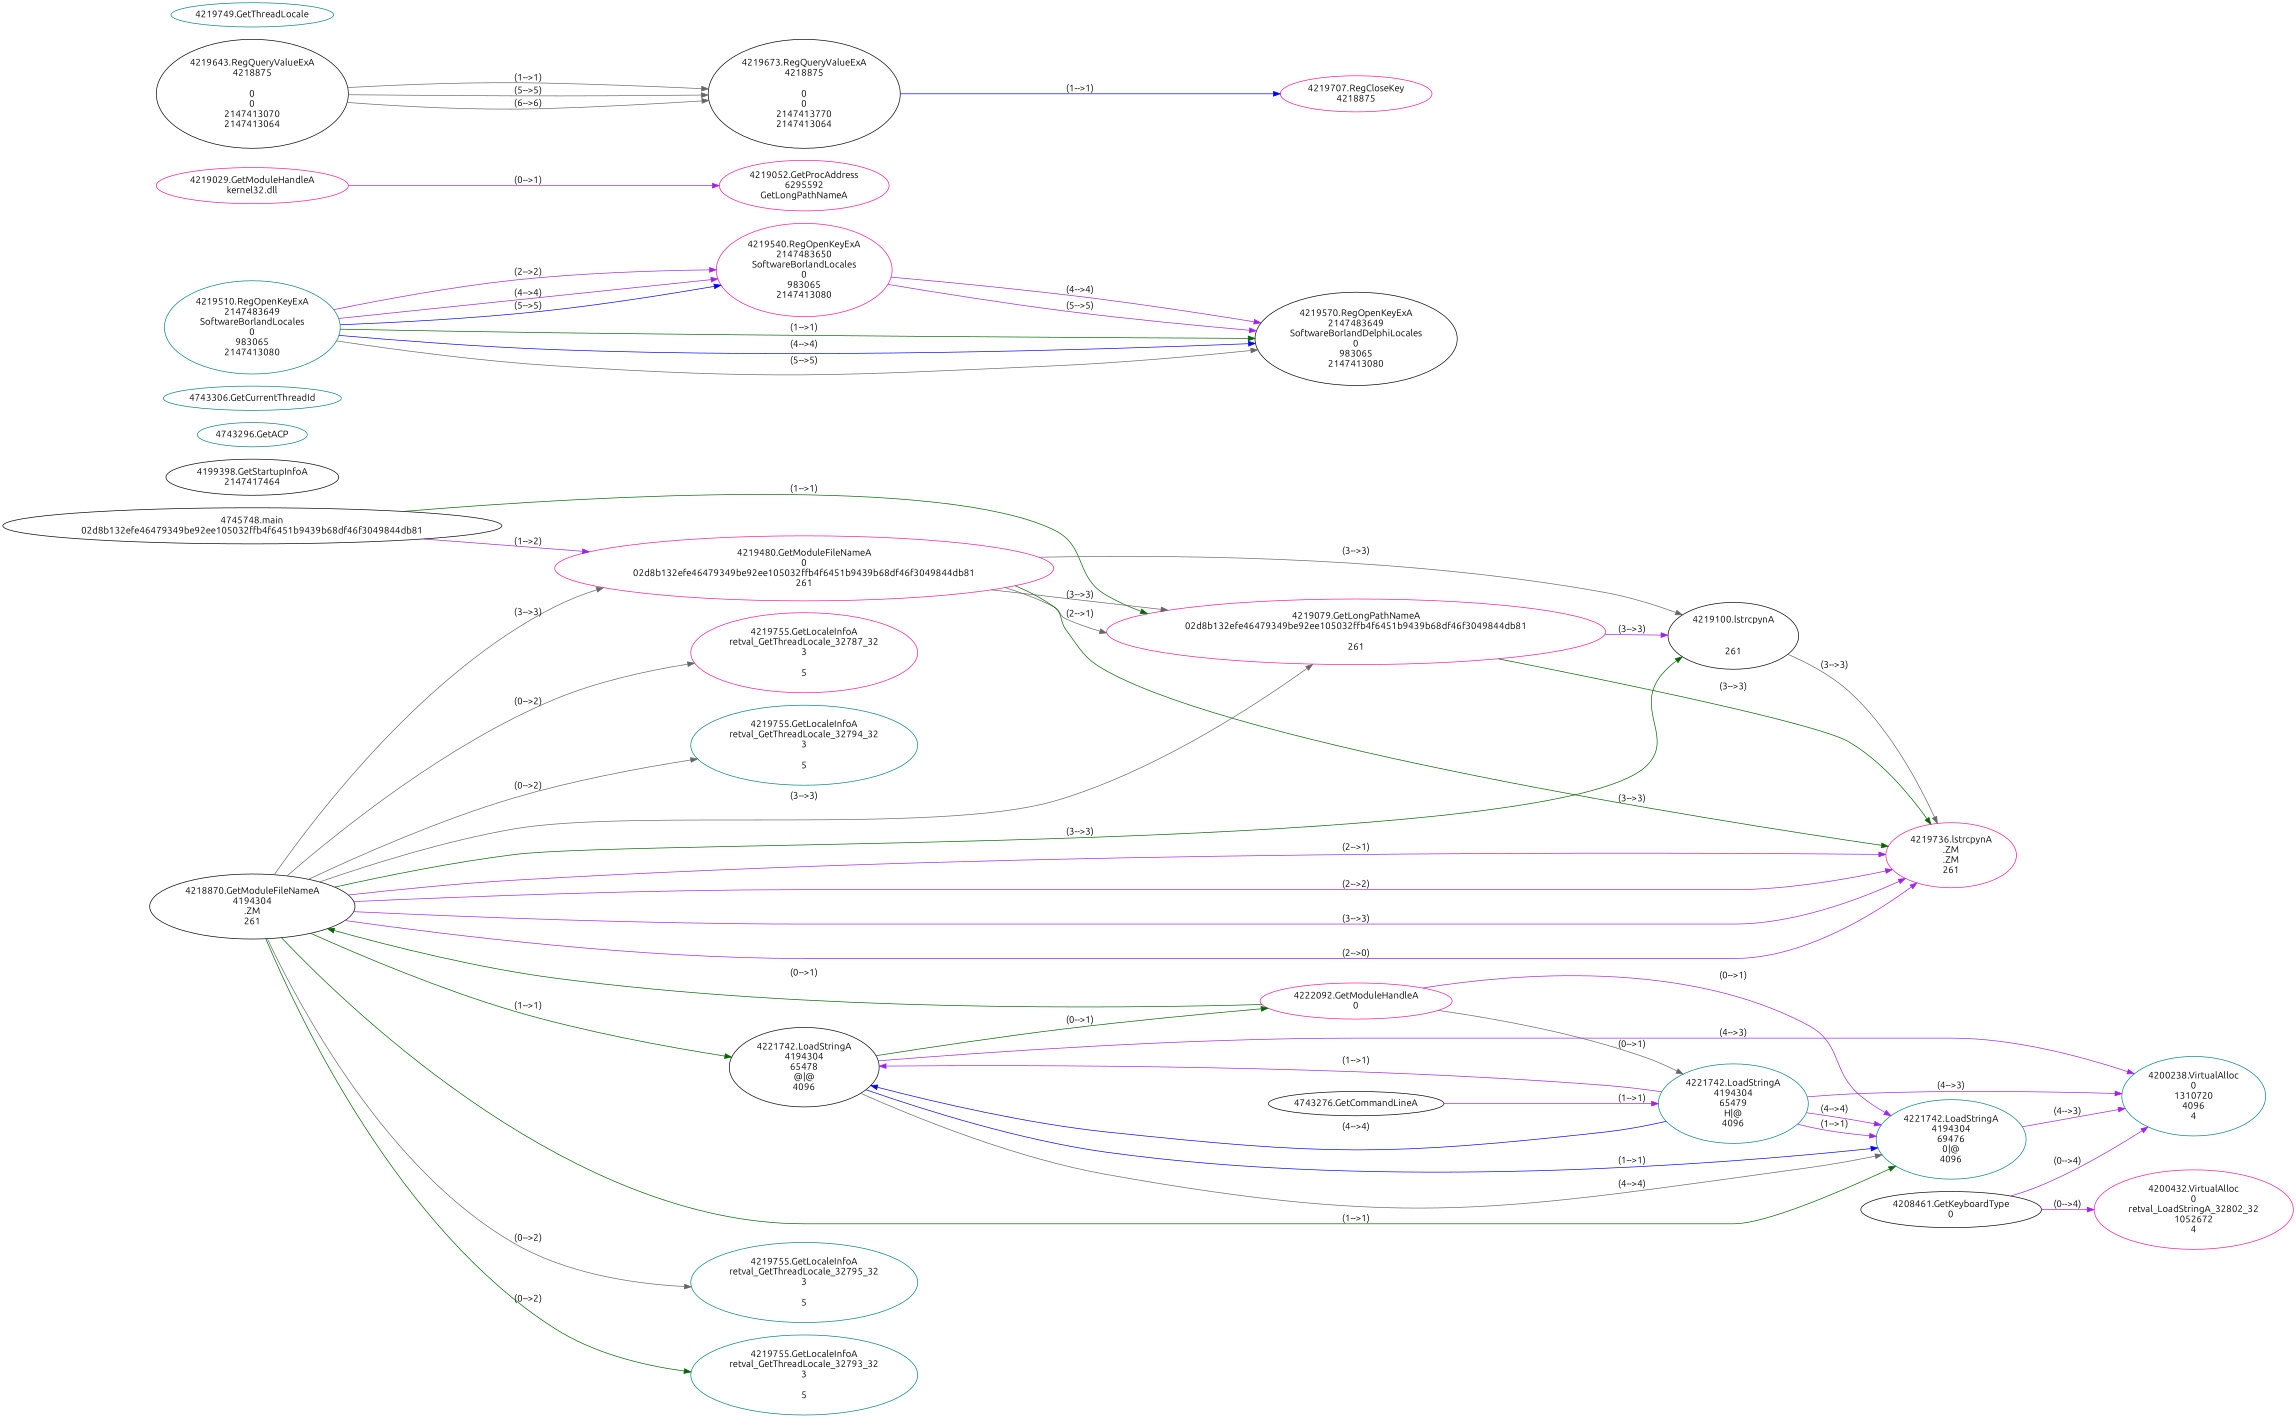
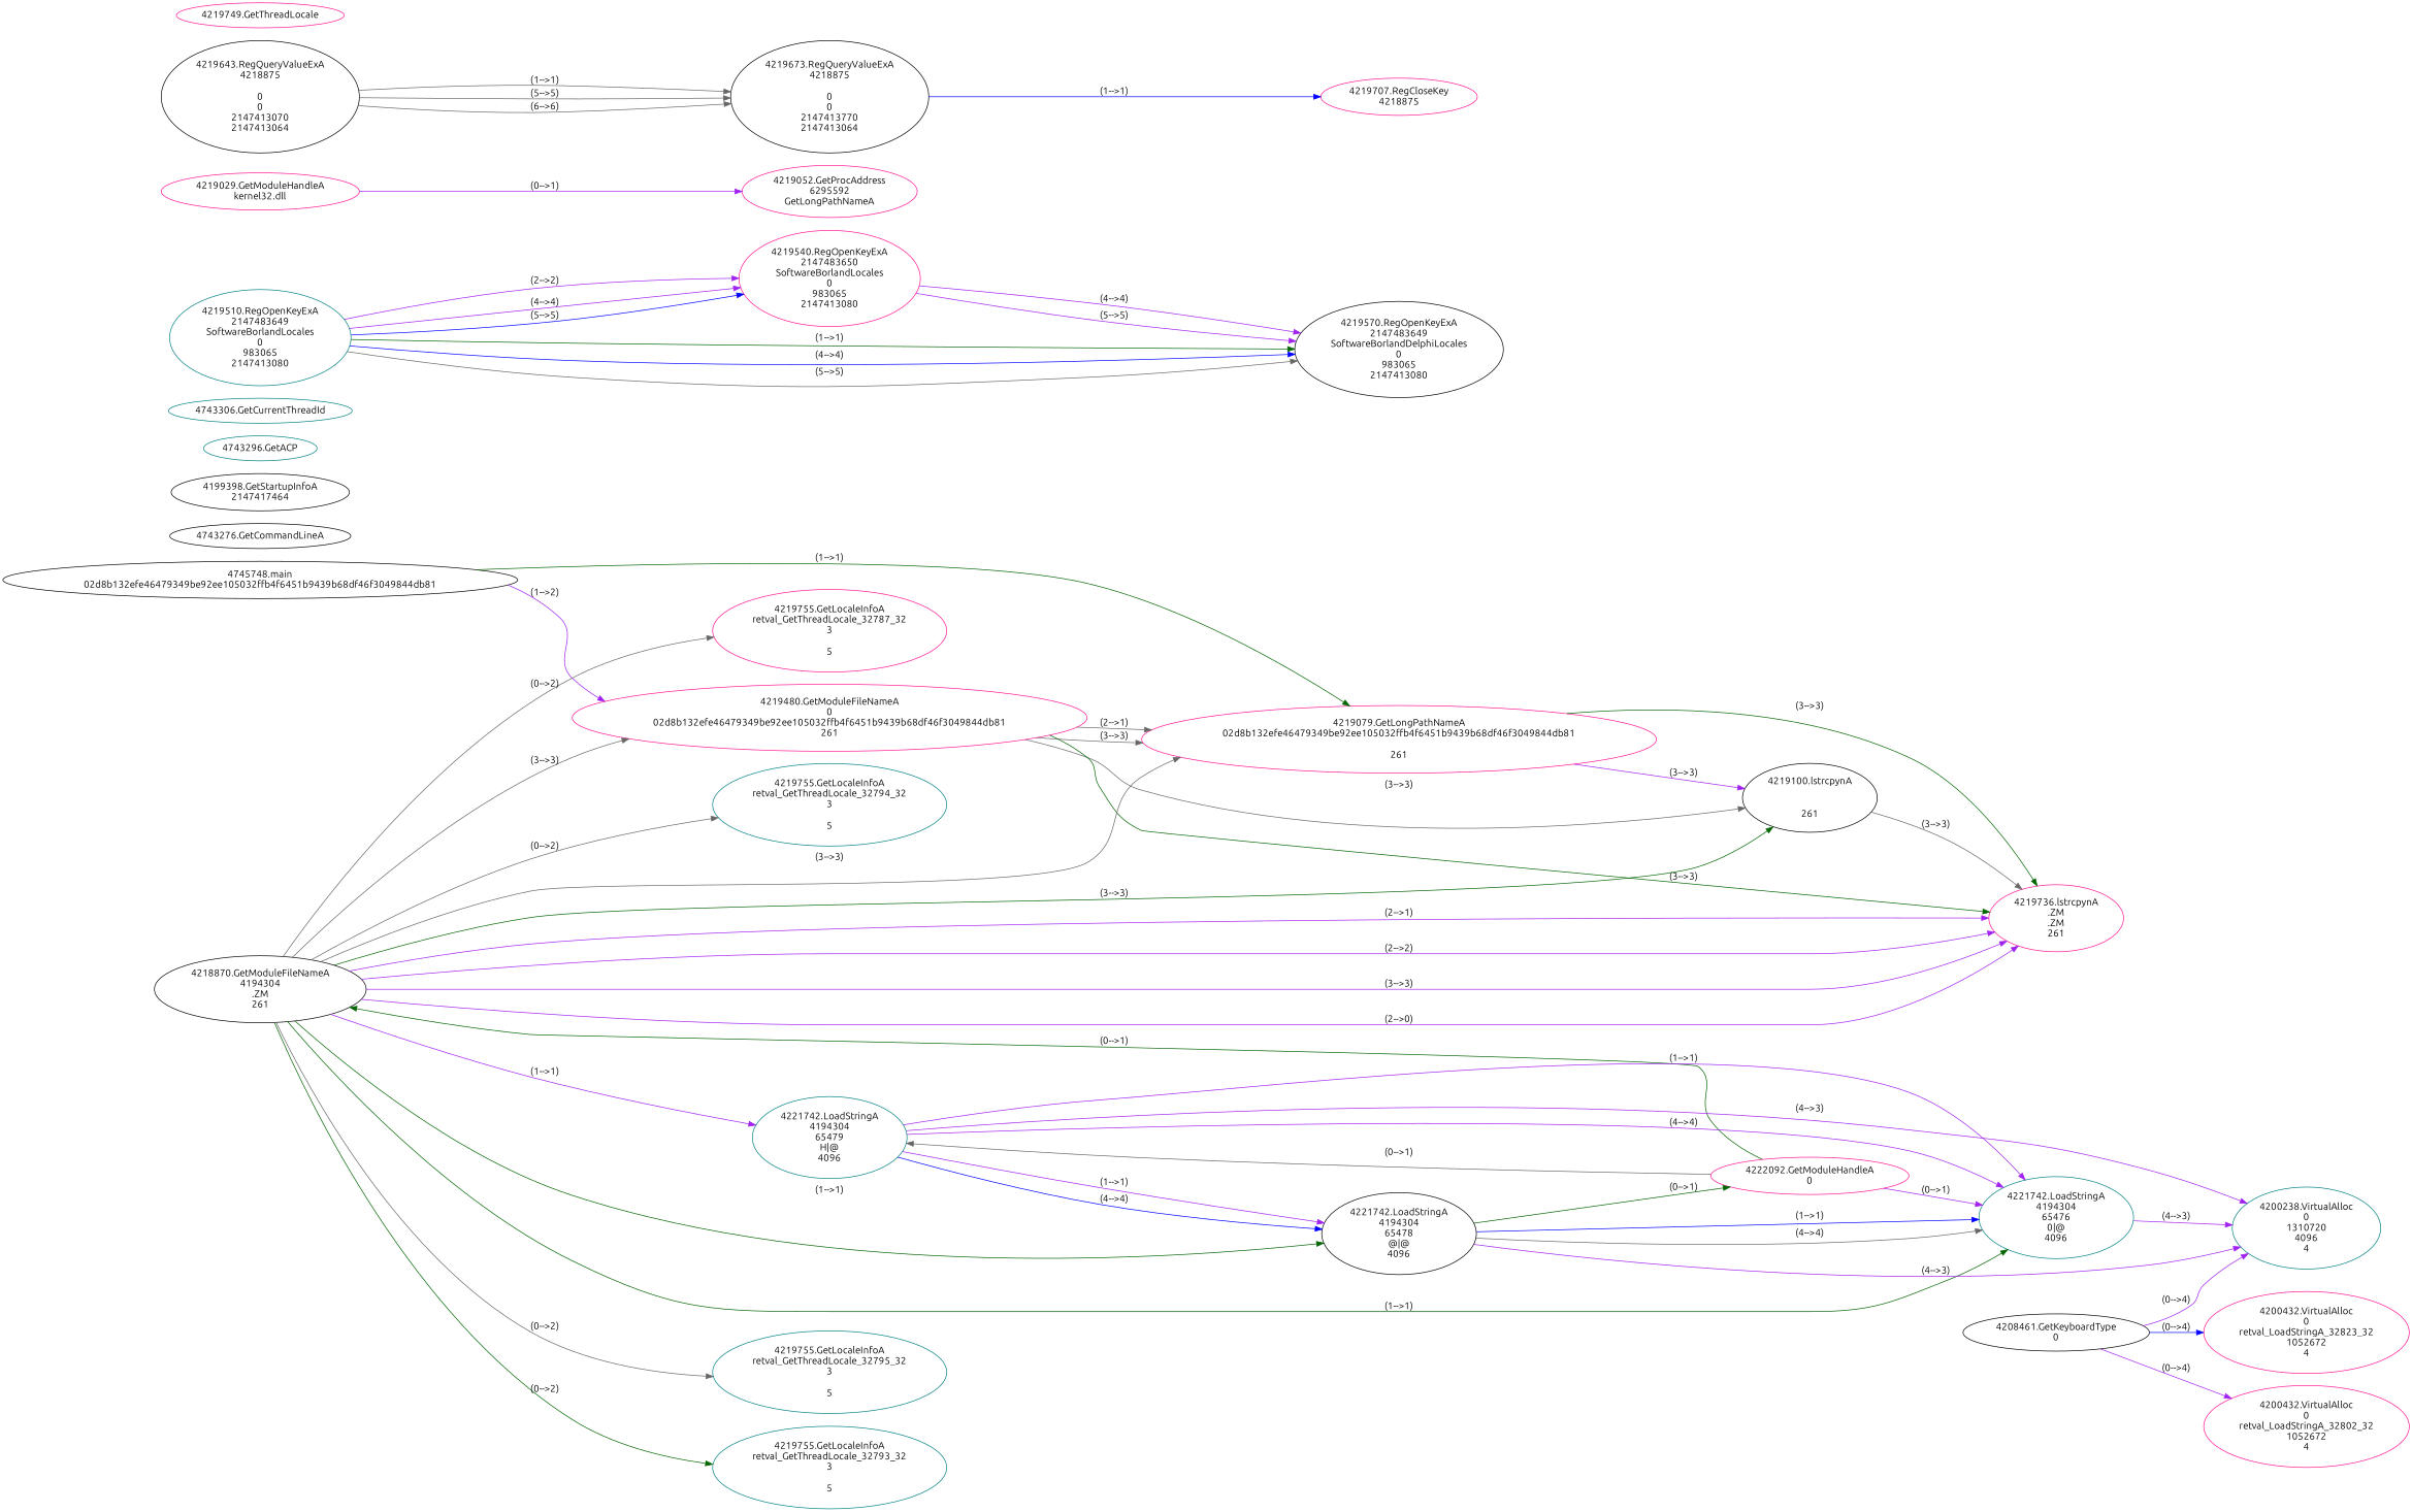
  digraph {
    fontname=Ubuntu
    rankdir=LR
    node [color=deeppink fontname=Ubuntu]
    edge [color=purple fontname=Ubuntu]
    n1 [color=black label="4745748.main\n02d8b132efe46479349be92ee105032ffb4f6451b9439b68df46f3049844db81"]
    n2 [label="4219480.GetModuleFileNameA\n0\n02d8b132efe46479349be92ee105032ffb4f6451b9439b68df46f3049844db81\n261"]
    n3 [label="4219079.GetLongPathNameA\n02d8b132efe46479349be92ee105032ffb4f6451b9439b68df46f3049844db81\n\n261"]
    n4 [color=black label="4219100.lstrcpynA\n\n\n261"]
    n5 [label="4219736.lstrcpynA\n.ZM\n.ZM\n261"]
    n6 [label="4222092.GetModuleHandleA\n0"]
    n7 [color=black label="4218870.GetModuleFileNameA\n4194304\n.ZM\n261"]
    n8 [color=teal label="4221742.LoadStringA\n4194304\n65479\nH|@\n4096"]
-   n9 [color=teal label="4221742.LoadStringA\n4194304\n69476\n0|@\n4096"]
+   n9 [color=teal label="4221742.LoadStringA\n4194304\n65476\n0|@\n4096"]
    n10 [color=black label="4221742.LoadStringA\n4194304\n65478\n@|@\n4096"]
    n11 [color=teal label="4219755.GetLocaleInfoA\nretval_GetThreadLocale_32795_32\n3\n\n5"]
    n12 [color=teal label="4219755.GetLocaleInfoA\nretval_GetThreadLocale_32793_32\n3\n\n5"]
    n13 [label="4219755.GetLocaleInfoA\nretval_GetThreadLocale_32787_32\n3\n\n5"]
    n14 [color=teal label="4219755.GetLocaleInfoA\nretval_GetThreadLocale_32794_32\n3\n\n5"]
    n15 [color=teal label="4200238.VirtualAlloc\n0\n1310720\n4096\n4"]
    n16 [color=black label="4208461.GetKeyboardType\n0"]
+   n17 [label="4200432.VirtualAlloc\n0\nretval_LoadStringA_32823_32\n1052672\n4"]
    n18 [label="4200432.VirtualAlloc\n0\nretval_LoadStringA_32802_32\n1052672\n4"]
    n19 [color=black label="4743276.GetCommandLineA\n"]
    n20 [color=black label="4199398.GetStartupInfoA\n2147417464"]
    n21 [color=teal label="4743296.GetACP\n"]
    n22 [color=teal label="4743306.GetCurrentThreadId\n"]
    n23 [color=teal label="4219510.RegOpenKeyExA\n2147483649\nSoftware\Borland\Locales\n0\n983065\n2147413080"]
    n24 [label="4219540.RegOpenKeyExA\n2147483650\nSoftware\Borland\Locales\n0\n983065\n2147413080"]
    n25 [color=black label="4219570.RegOpenKeyExA\n2147483649\nSoftware\Borland\Delphi\Locales\n0\n983065\n2147413080"]
    n26 [label="4219029.GetModuleHandleA\nkernel32.dll"]
    n27 [label="4219052.GetProcAddress\n6295592\nGetLongPathNameA"]
    n28 [color=black label="4219643.RegQueryValueExA\n4218875\n\n0\n0\n2147413070\n2147413064"]
    n29 [color=black label="4219673.RegQueryValueExA\n4218875\n\n0\n0\n2147413770\n2147413064"]
    n30 [label="4219707.RegCloseKey\n4218875"]
-   n31 [color=teal label="4219749.GetThreadLocale\n"]
+   n31 [label="4219749.GetThreadLocale\n"]
    n1 -> n2 [label="(1-->2)"]
    n1 -> n3 [color=darkgreen label="(1-->1)"]
    n2 -> n3 [color=gray40 label="(2-->1)"]
    n2 -> n3 [color=gray40 label="(3-->3)"]
    n2 -> n4 [color=gray40 label="(3-->3)"]
    n2 -> n5 [color=darkgreen label="(3-->3)"]
    n3 -> n4 [label="(3-->3)"]
    n3 -> n5 [color=darkgreen label="(3-->3)"]
    n4 -> n5 [color=gray40 label="(3-->3)"]
    n6 -> n7 [color=darkgreen label="(0-->1)"]
    n6 -> n8 [color=gray40 label="(0-->1)"]
    n6 -> n9 [label="(0-->1)"]
    n7 -> n2 [color=gray40 label="(3-->3)"]
    n7 -> n3 [color=gray40 label="(3-->3)"]
    n7 -> n4 [color=darkgreen label="(3-->3)"]
    n7 -> n5 [label="(2-->1)"]
    n7 -> n5 [label="(2-->2)"]
    n7 -> n5 [label="(3-->3)"]
    n7 -> n5 [label="(2-->0)"]
-   n19 -> n8 [label="(1-->1)"]
+   n7 -> n8 [label="(1-->1)"]
    n7 -> n9 [color=darkgreen label="(1-->1)"]
    n7 -> n10 [color=darkgreen label="(1-->1)"]
    n7 -> n11 [color=gray40 label="(0-->2)"]
    n7 -> n12 [color=darkgreen label="(0-->2)"]
    n7 -> n13 [color=gray40 label="(0-->2)"]
    n7 -> n14 [color=gray40 label="(0-->2)"]
    n8 -> n9 [label="(1-->1)"]
    n8 -> n9 [label="(4-->4)"]
    n8 -> n10 [label="(1-->1)"]
    n8 -> n10 [color=blue label="(4-->4)"]
    n8 -> n15 [label="(4-->3)"]
    n9 -> n15 [label="(4-->3)"]
    n10 -> n6 [color=darkgreen label="(0-->1)"]
    n10 -> n9 [color=blue label="(1-->1)"]
    n10 -> n9 [color=gray40 label="(4-->4)"]
    n10 -> n15 [label="(4-->3)"]
    n16 -> n15 [label="(0-->4)"]
+   n16 -> n17 [color=blue label="(0-->4)"]
    n16 -> n18 [label="(0-->4)"]
    n23 -> n24 [label="(2-->2)"]
    n23 -> n24 [label="(4-->4)"]
    n23 -> n24 [color=blue label="(5-->5)"]
    n23 -> n25 [color=darkgreen label="(1-->1)"]
    n23 -> n25 [color=blue label="(4-->4)"]
    n23 -> n25 [color=gray40 label="(5-->5)"]
    n24 -> n25 [label="(4-->4)"]
    n24 -> n25 [label="(5-->5)"]
    n26 -> n27 [label="(0-->1)"]
    n28 -> n29 [color=gray40 label="(1-->1)"]
    n28 -> n29 [color=gray40 label="(5-->5)"]
    n28 -> n29 [color=gray40 label="(6-->6)"]
    n29 -> n30 [color=blue label="(1-->1)"]
  }
